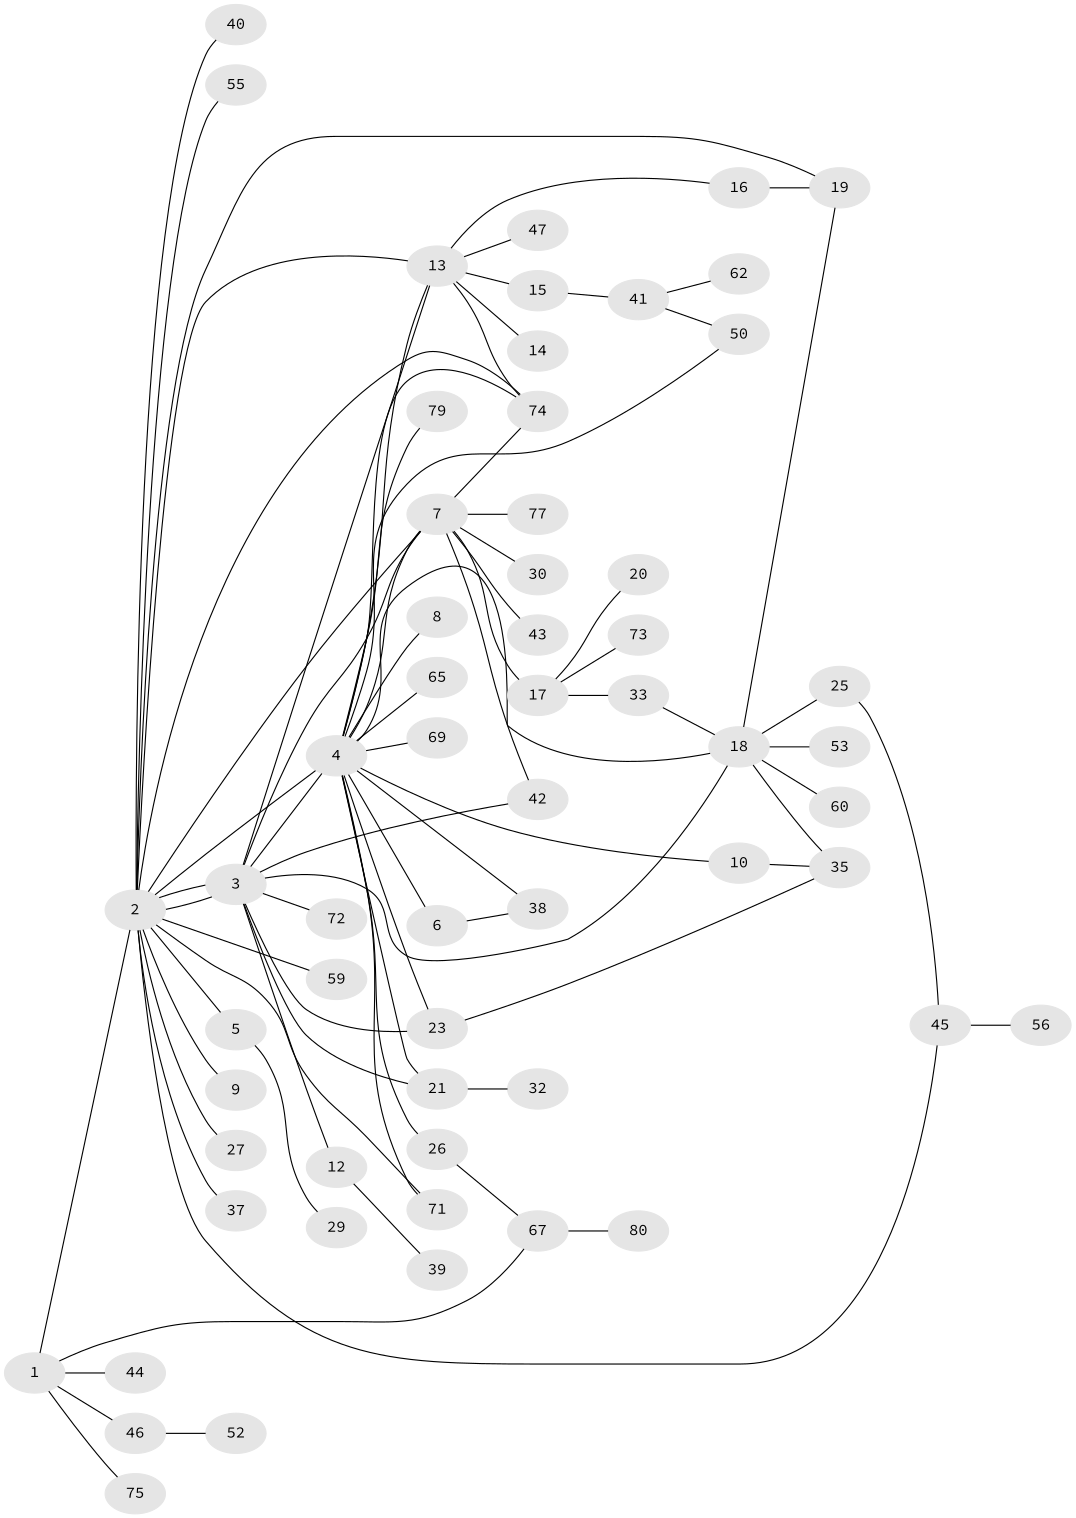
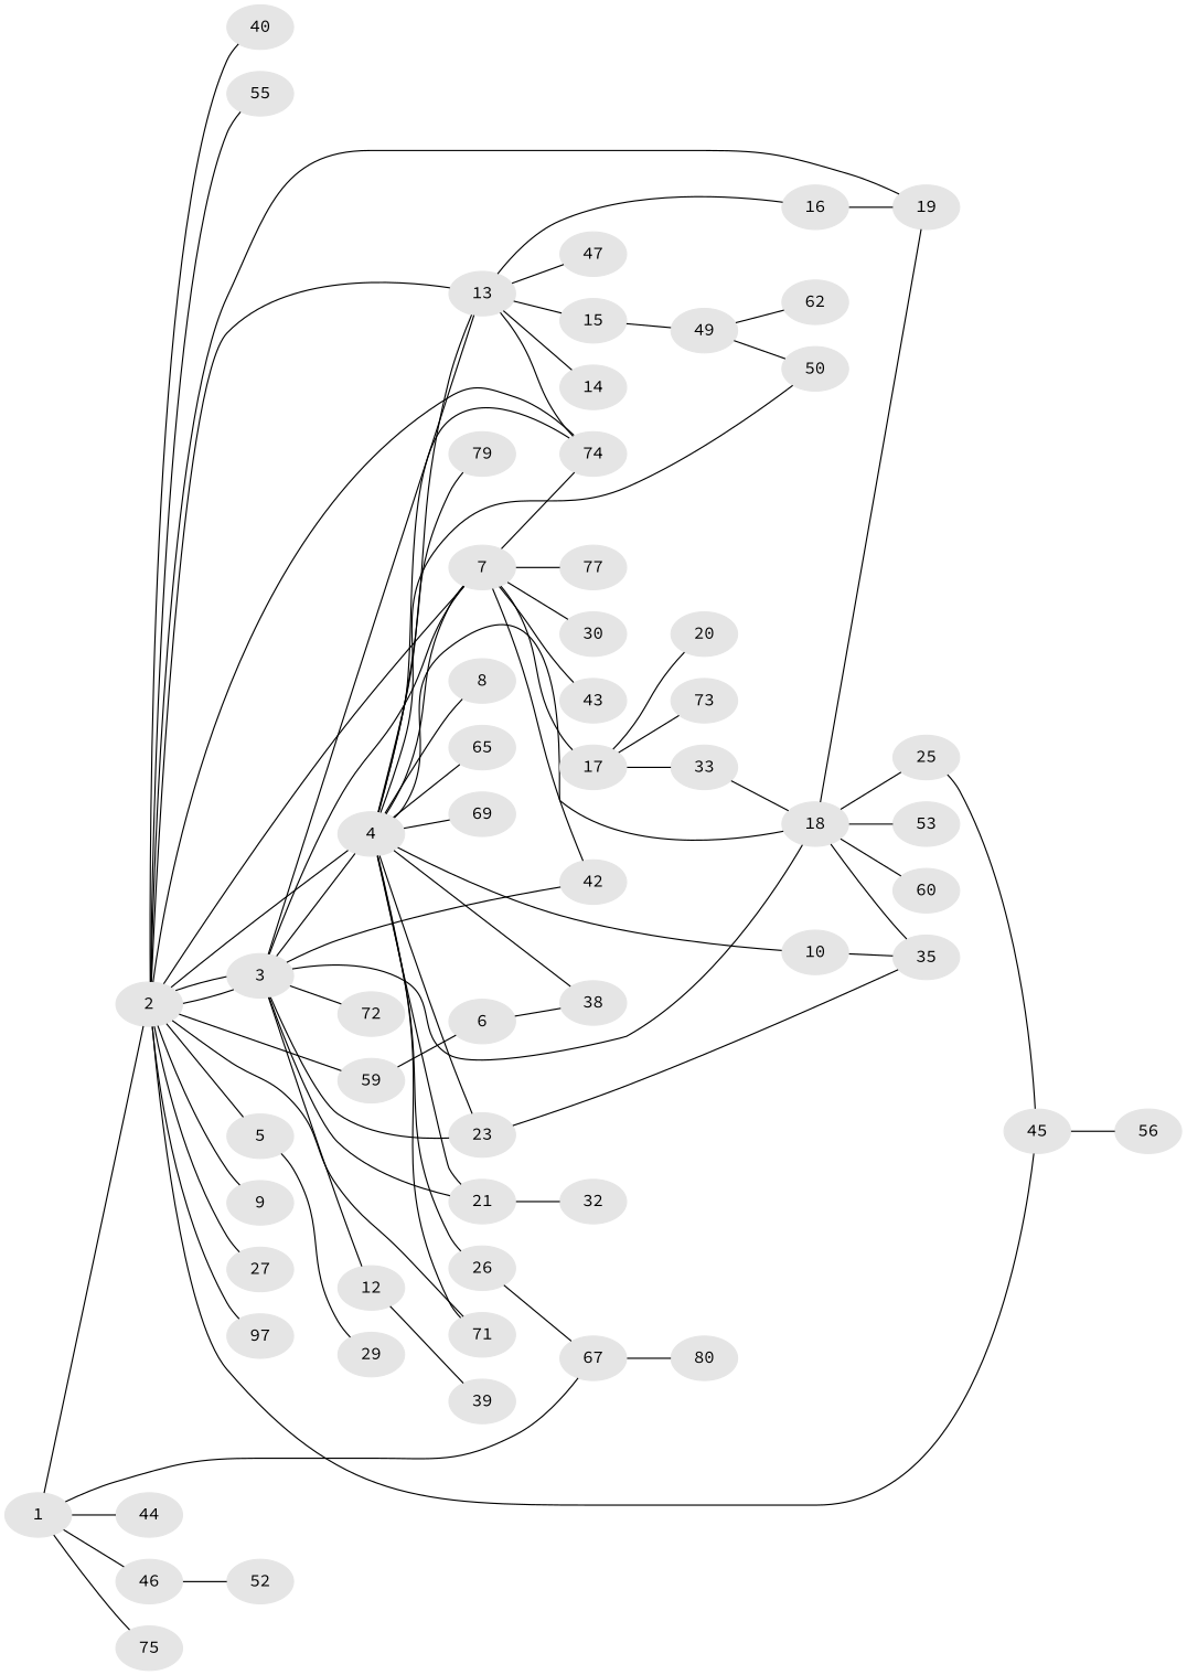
  graph {
    fontname="Source Code Pro"
    rankdir=LR
    node [color=gray90 fontname="Source Code Pro" style=filled]
    edge [fontname="Source Code Pro"]
    1 [super="+34"]
    2 [super="+58"]
    44
    46 [super="+81"]
    67 [super="+78"]
    75
    3 [super="+66"]
    4 [super="+54"]
    5 [super="+11"]
    7 [super="+27"]
    9
    13 [super="+49"]
    19 [super="+24"]
    n14 [label=27 super="+48"]
-   37
+   37 [label=97]
    40
    45 [super="+63"]
    55
    59
    71
    74 [super="+76"]
    52
    80
    12
    18 [super="+57"]
    21 [super="+70"]
    23
    42
    72
    6
    8
    10 [super="+28"]
    26
    38
    50
    65
    69
    79
    29
    17 [super="+31"]
    30
    43
    77
    14
    15
    16 [super="+68"]
    47
    56
    39
    35 [super="+64"]
    25
    53
    60
    32
    20
    33
    73
-   41 [super="+51"]
+   41 [super="+51" label=49]
    62
    1 -- 2
    1 -- 44
    1 -- 46
    1 -- 67
    1 -- 75
    2 -- 3
    2 -- 3
    2 -- 4
    2 -- 5 [weight=2]
    2 -- 7
    2 -- 9
    2 -- 13
    2 -- 19
    2 -- n14
    2 -- 37
    2 -- 40
    2 -- 45
    2 -- 55
    2 -- 59
    2 -- 71
    2 -- 74
    46 -- 52
    67 -- 80
    3 -- 4
    3 -- 7
    3 -- 13
    3 -- 12
    3 -- 18
    3 -- 21
    3 -- 23
    3 -- 42
    3 -- 72
    4 -- 7
    4 -- 13
    4 -- 71
    4 -- 74
    4 -- 18
    4 -- 21
    4 -- 23
-   4 -- 6
+   59 -- 6
    4 -- 8
    4 -- 10
    4 -- 26
    4 -- 38
    4 -- 50
    4 -- 65
    4 -- 69
    4 -- 79
    5 -- 29
    7 -- 74
    7 -- 42
    7 -- 17
    7 -- 30
    7 -- 43
    7 -- 77
    13 -- 74
    13 -- 14
    13 -- 15
    13 -- 16
    13 -- 47
    45 -- 56
    12 -- 39
    18 -- 19
    18 -- 35
    18 -- 25
    18 -- 53
    18 -- 60
    21 -- 32
    23 -- 35
    6 -- 38
    10 -- 35
    26 -- 67
    17 -- 20
    17 -- 33
    17 -- 73
    15 -- 41
    16 -- 19
    25 -- 45
    33 -- 18
    41 -- 50 [weight=2]
    41 -- 62
  }
